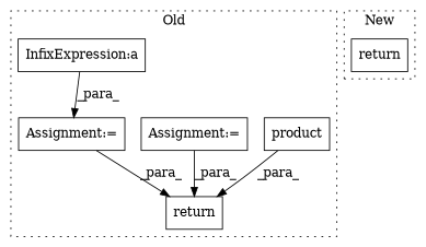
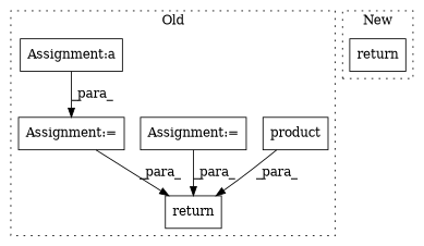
  digraph {
    node [a=41 l=7 shape=box]
    n1 [a=32 l="8,1" label=product s="3650,3668"]
    n2 [label=return s=3599]
    n3 [a=7 l=1 label="Assignment:=" s=3378]
    n4 [a=7 l=1 label="Assignment:=" s=3474]
-   n5 [a=27 l=3 label="InfixExpression:a" s=3528]
+   n5 [a=27 l=3 label="Assignment:a" s=3528]
    n6 [label=return s=3625]
    subgraph cluster_1 {
      label=Old
      style=dotted
      n1
      n2
      n3
      n4
      n5
    }
    subgraph cluster_2 {
      label=New
      style=dotted
      n6
    }
    n1 -> n2 [label=_para_]
    n3 -> n2 [label=_para_]
    n4 -> n2 [label=_para_]
    n5 -> n4 [label=_para_]
  }
